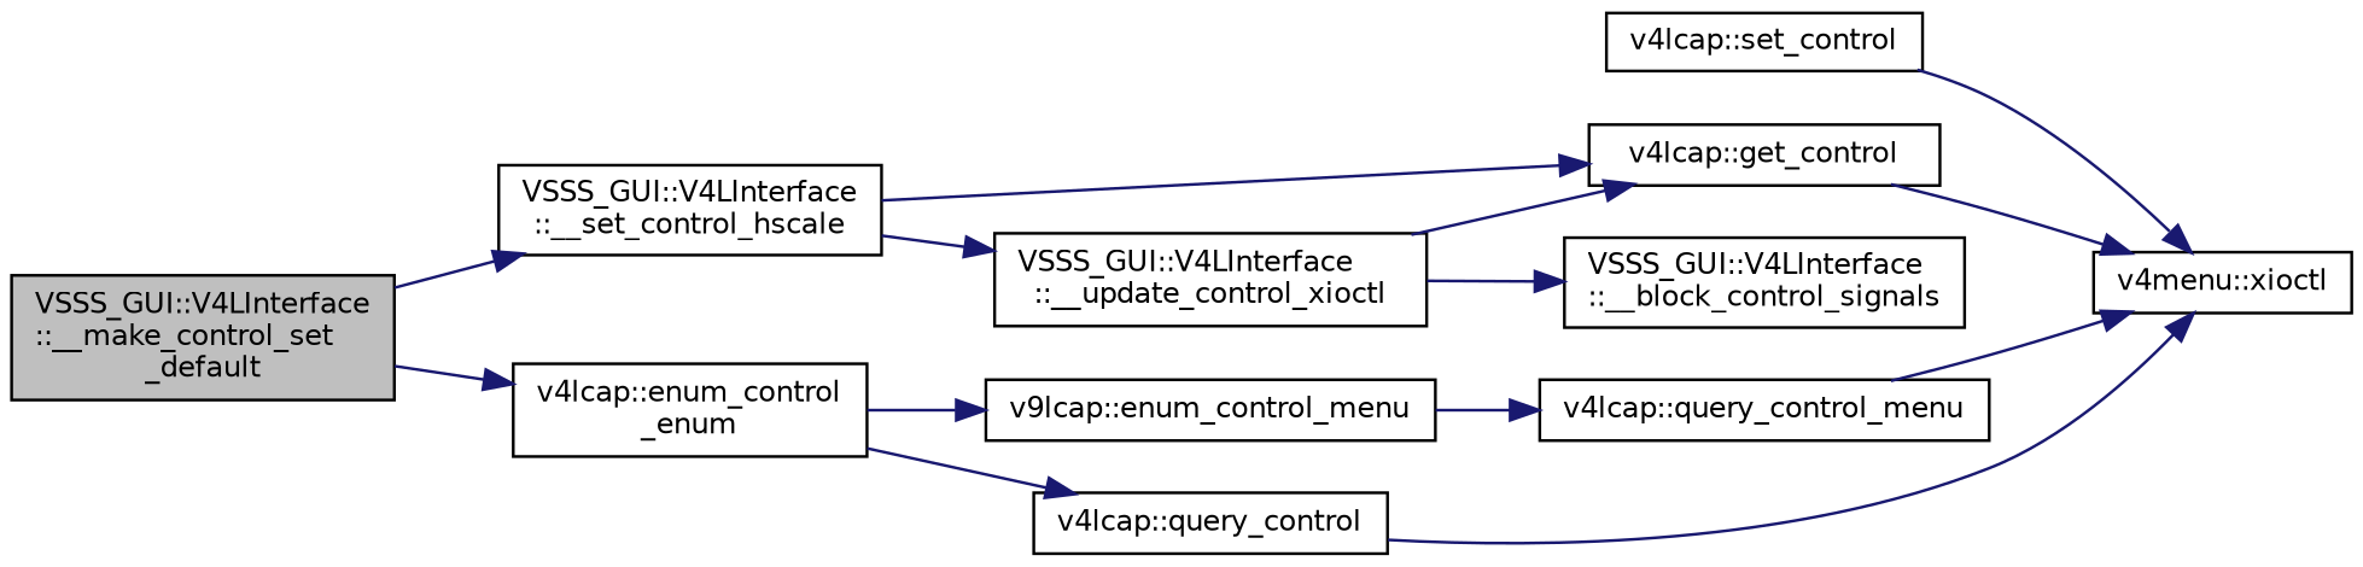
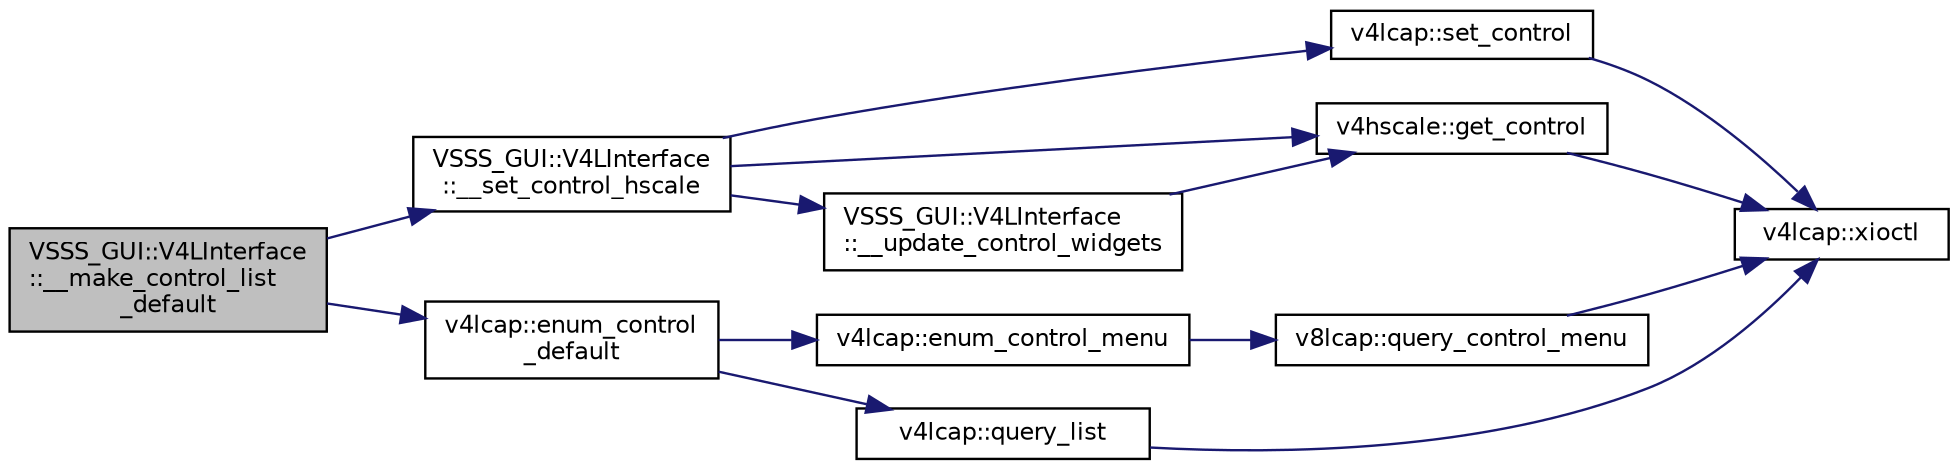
  digraph {
    rankdir=LR
    node [color=black fillcolor=white fontname=Helvetica fontsize=10 shape=record style=filled]
    edge [color=midnightblue fontname=Helvetica fontsize=10 labelfontname=Helvetica labelfontsize=10 style=solid]
-   n1 [fillcolor=grey75 fontcolor=black height=0.2 label="VSSS_GUI::V4LInterface\l::__make_control_set\l_default" width=0.4]
+   n1 [fillcolor=grey75 fontcolor=black height=0.2 label="VSSS_GUI::V4LInterface\l::__make_control_list\l_default" width=0.4]
    n2 [height=0.2 label="VSSS_GUI::V4LInterface\l::__set_control_hscale" width=0.4]
-   n3 [height=0.2 label="v4lcap::enum_control\l_enum" width=0.4]
+   n3 [height=0.2 label="v4lcap::enum_control\l_default" width=0.4]
    n4 [height=0.2 label="v4lcap::set_control" width=0.4]
-   n5 [height=0.2 label="VSSS_GUI::V4LInterface\l::__update_control_xioctl" width=0.4]
-   n6 [height=0.2 label="v4lcap::get_control" width=0.4]
-   n7 [height=0.2 label="v9lcap::enum_control_menu" width=0.4]
-   n8 [height=0.2 label="v4lcap::query_control" width=0.4]
-   n9 [height=0.2 label="v4lcap::query_control_menu" width=0.4]
-   n10 [height=0.2 label="v4menu::xioctl" width=0.4]
-   n11 [height=0.2 label="VSSS_GUI::V4LInterface\l::__block_control_signals" width=0.4]
+   n5 [height=0.2 label="VSSS_GUI::V4LInterface\l::__update_control_widgets" width=0.4]
+   n6 [height=0.2 label="v4hscale::get_control" width=0.4]
+   n7 [height=0.2 label="v4lcap::enum_control_menu" width=0.4]
+   n8 [height=0.2 label="v4lcap::query_list" width=0.4]
+   n9 [height=0.2 label="v8lcap::query_control_menu" width=0.4]
+   n10 [height=0.2 label="v4lcap::xioctl" width=0.4]
    n1 -> n2
    n1 -> n3
+   n2 -> n4
    n2 -> n5
    n2 -> n6
    n3 -> n7
    n3 -> n8
    n4 -> n10
    n5 -> n6
-   n5 -> n11
    n6 -> n10
    n7 -> n9
    n8 -> n10
    n9 -> n10
  }
